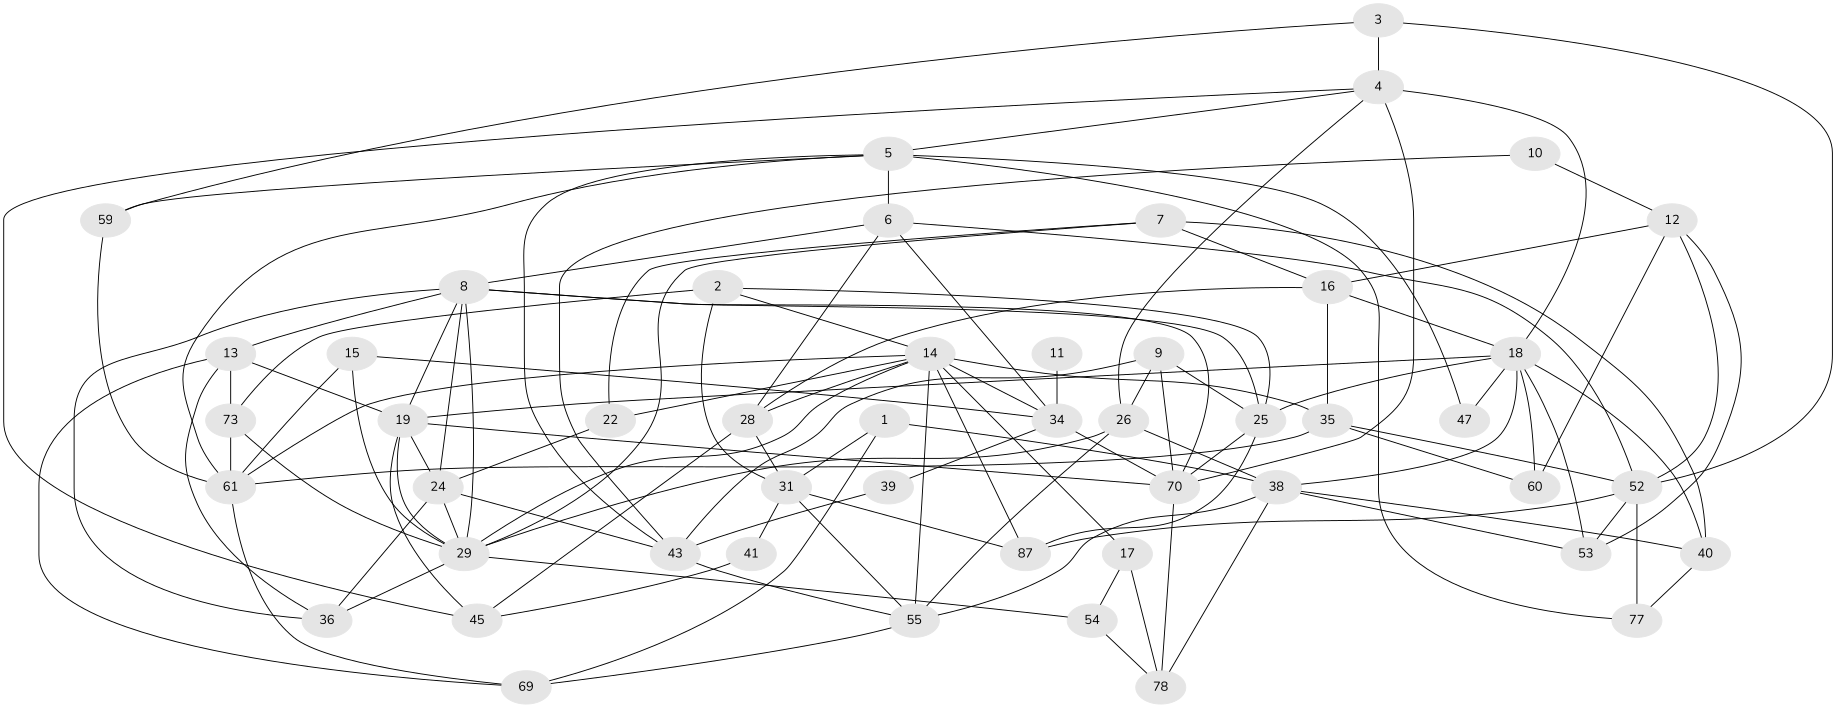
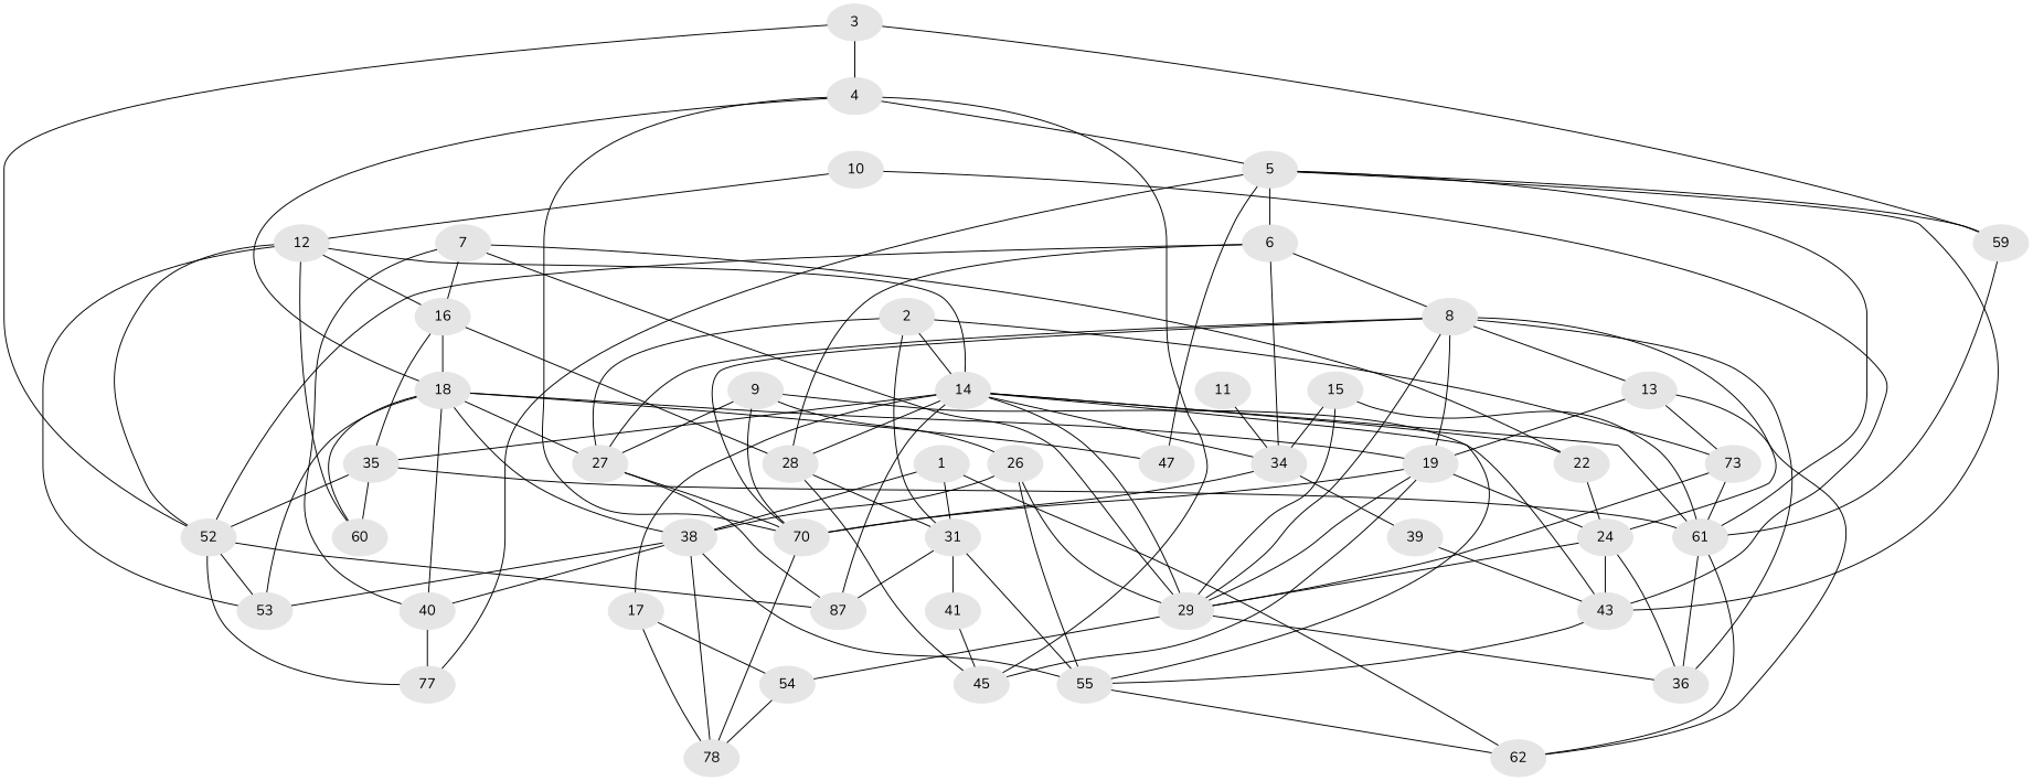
  graph {
    fontname=Nunito
    node [color=gray90 fontname=Nunito style=filled]
    edge [fontname=Nunito]
    31 [super="+76"]
    55 [super="+73"]
    n3 [label=87]
    41
    1
    38 [super="+56"]
-   69
+   69 [label=62]
    40 [super="+44"]
    53 [super="+63"]
    78
    14 [super="+48"]
    34 [super="+43"]
    61 [super="+64"]
    n14 [label=28]
    22 [super="+66"]
    29 [super="+74"]
    17
    35
    2
    n20 [label=73 super="+62"]
-   25 [super="+33"]
+   25 [super="+33" label=27]
    70 [super="+72"]
    39
    3 [super="+49"]
    4 [super="+68"]
    59
    52 [super="+65"]
    5 [super="+32"]
    18 [super="+50"]
    26
    45
    11
    6 [super="+28"]
    n34 [label=43 super="+71"]
    47
    77
    19 [super="+79"]
    60
    8 [super="+20"]
    13 [super="+51"]
    24 [super="+37"]
    36 [super="+75"]
    16 [super="+58"]
    7
    54 [super="+67"]
    9 [super="+21"]
    12 [super="+42"]
    10
    15
    31 -- 55 [weight=2]
    31 -- n3
    31 -- 41 [weight=2]
    55 -- 69
    41 -- 45
    1 -- 31
    1 -- 38
    1 -- 69
    38 -- 55 [weight=2]
    38 -- 40
    38 -- 53
    38 -- 78
    40 -- 77
    14 -- 55
    14 -- n3
    14 -- 34
    14 -- 61
    14 -- n14
    14 -- 22
    14 -- 29
    14 -- 17
    14 -- 35
    34 -- 70
    34 -- 39
    61 -- 69
    n14 -- 31
    n14 -- 45
    22 -- 24
    29 -- 36
    29 -- 54
    17 -- 78
    17 -- 54
    35 -- 61
    35 -- 52
    35 -- 60
    2 -- 31
    2 -- 14
    2 -- n20
    2 -- 25
    n20 -- 61
    n20 -- 29
    25 -- n3
    25 -- 70
    70 -- 78
    39 -- n34
    3 -- 4
    3 -- 59
    3 -- 52
    4 -- 70
    4 -- 5
    4 -- 18
-   4 -- 26
    4 -- 45
    59 -- 61
    52 -- n3
    52 -- 53
    52 -- 77
    5 -- 61
    5 -- 59
    5 -- 6
    5 -- n34
    5 -- 47
    5 -- 77
    18 -- 38
    18 -- 40
    18 -- 53
    18 -- 25
    18 -- 47
    18 -- 19
    18 -- 60
    26 -- 55
    26 -- 38
    26 -- 29
    11 -- 34
    6 -- 34
    6 -- n14
    6 -- 52
    6 -- 8
    n34 -- 55
    19 -- 29
    19 -- 70
    19 -- 45
    19 -- 24
    8 -- 29
    8 -- 25
    8 -- 70
    8 -- 19
    8 -- 13
    8 -- 24
    8 -- 36
    13 -- 69
    13 -- n20
    13 -- 19
-   13 -- 36
+   61 -- 36
    24 -- 29
    24 -- n34
    24 -- 36
    16 -- n14
    16 -- 35
    16 -- 18
    7 -- 40
    7 -- 22
    7 -- 29
    7 -- 16
    54 -- 78
    9 -- 25
    9 -- 70
    9 -- 26
    9 -- n34
    12 -- 53
+   12 -- 14
    12 -- 52
    12 -- 60
    12 -- 16
    10 -- n34
    10 -- 12
    15 -- 34
    15 -- 61
    15 -- 29
  }
